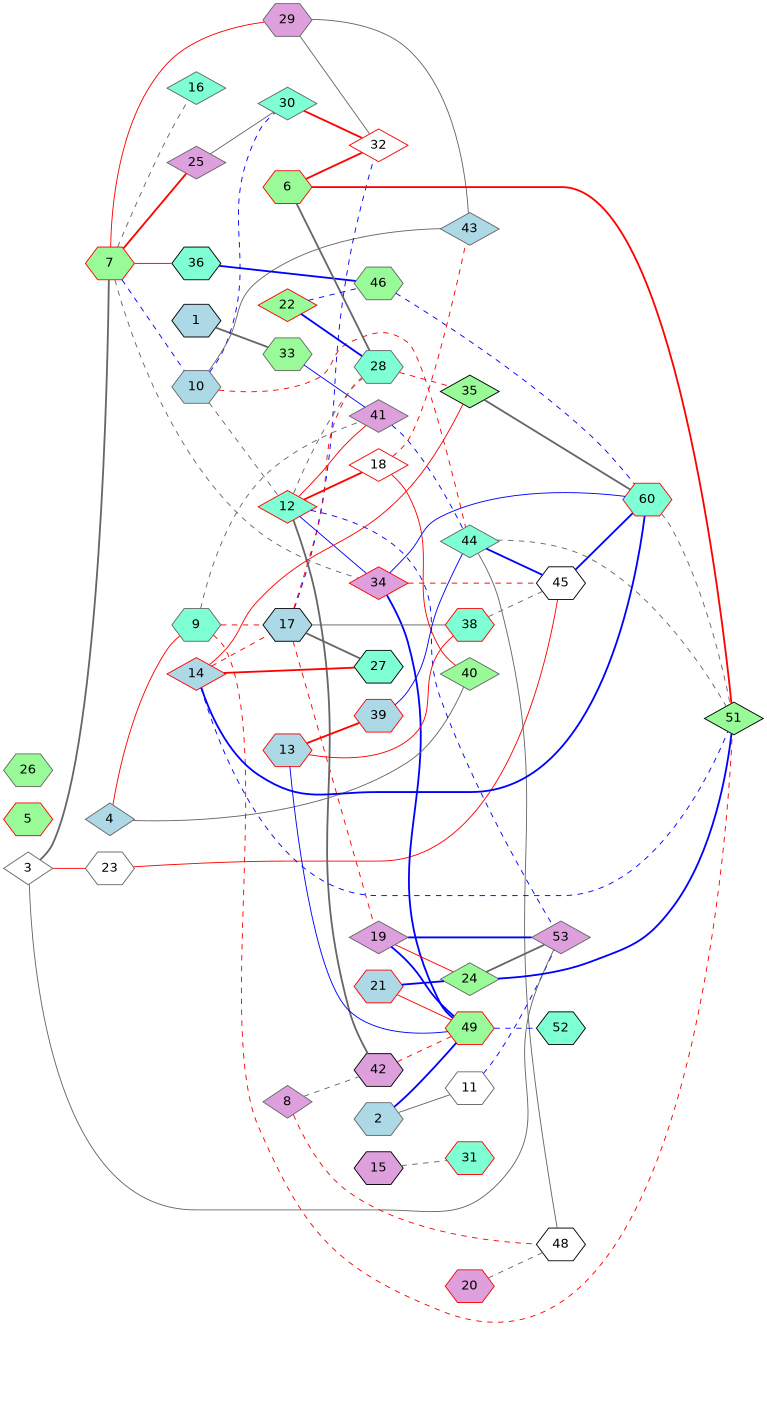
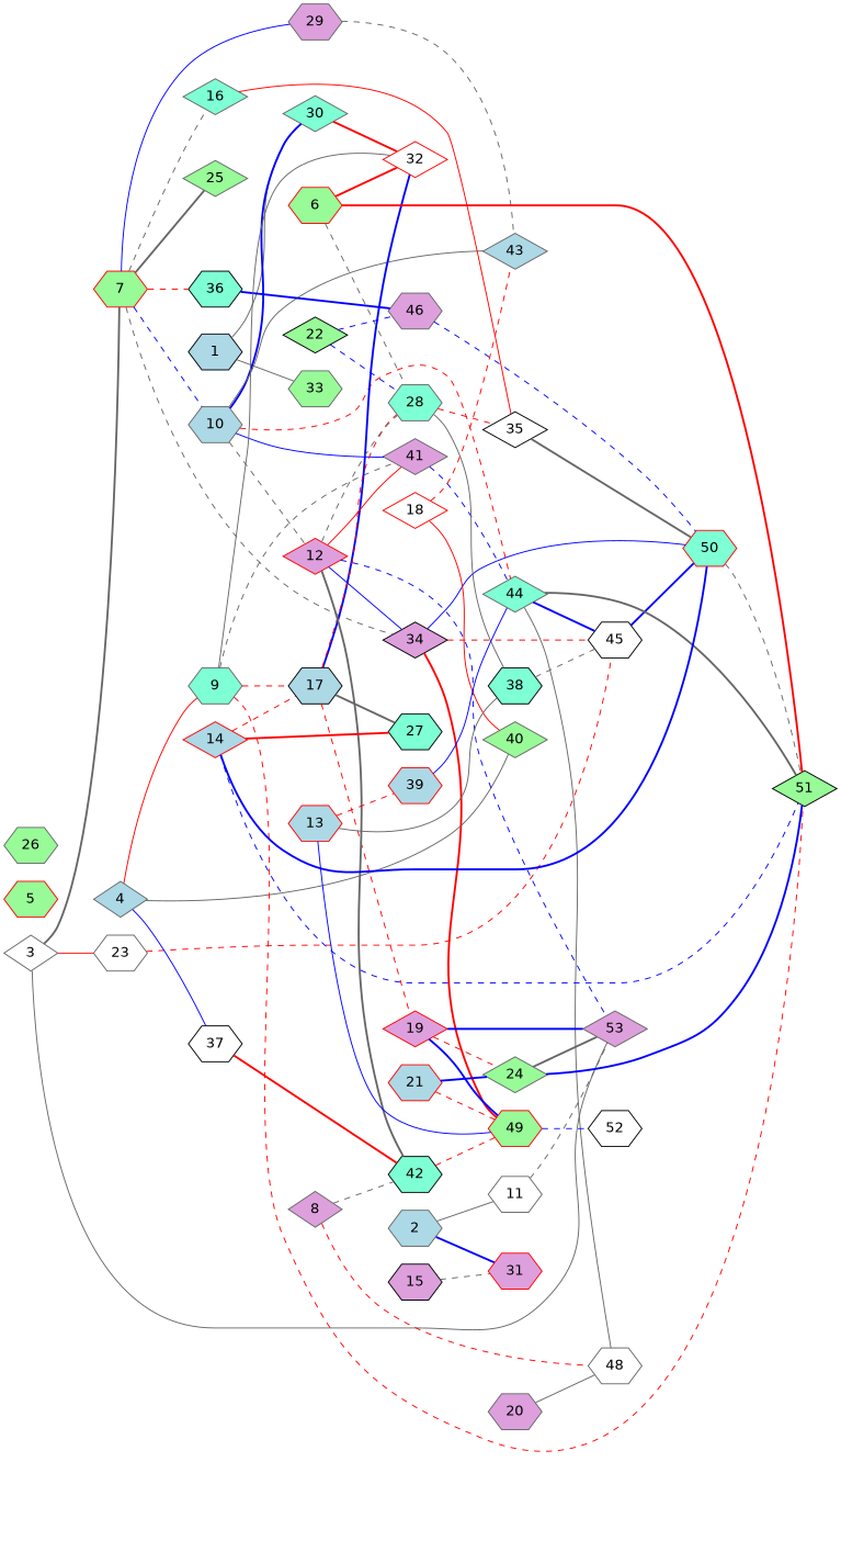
  graph {
    fontname="DejaVu Sans"
    rankdir=LR
    node [color=gray40 fillcolor=aquamarine fontname="DejaVu Sans" shape=hexagon style=filled]
    edge [color=red fontname="DejaVu Sans" style=dashed]
    1 [color=black fillcolor=lightblue]
    30 [shape=diamond]
    33 [fillcolor=palegreen]
    32 [color=red fillcolor=white shape=diamond]
    41 [fillcolor=plum shape=diamond]
    2 [fillcolor=lightblue]
    11 [fillcolor=white]
-   31 [color=red]
+   31 [color=red fillcolor=plum]
    53 [fillcolor=plum shape=diamond]
    3 [fillcolor=white shape=diamond]
    7 [color=red fillcolor=palegreen]
    23 [fillcolor=white]
    10 [fillcolor=lightblue]
    16 [shape=diamond]
-   25 [fillcolor=plum shape=diamond]
+   25 [fillcolor=palegreen shape=diamond]
    29 [fillcolor=plum]
-   34 [color=red fillcolor=plum shape=diamond]
+   34 [color=black fillcolor=plum shape=diamond]
    36 [color=black]
    45 [color=black fillcolor=white]
    4 [fillcolor=lightblue shape=diamond]
    9
+   37 [color=black fillcolor=white]
    40 [fillcolor=palegreen shape=diamond]
    51 [color=black fillcolor=palegreen shape=diamond]
    17 [color=black fillcolor=lightblue]
-   42 [color=black fillcolor=plum]
+   42 [color=black]
    5 [color=red fillcolor=palegreen]
    6 [color=red fillcolor=palegreen]
    28
-   35 [color=black fillcolor=palegreen shape=diamond]
-   12 [color=red shape=diamond]
+   35 [color=black fillcolor=white shape=diamond]
+   12 [color=red fillcolor=plum shape=diamond]
    43 [fillcolor=lightblue shape=diamond]
    44 [shape=diamond]
    49 [color=red fillcolor=palegreen]
-   50 [color=red label=60]
-   46 [fillcolor=palegreen]
+   50 [color=red]
+   46 [fillcolor=plum]
    8 [fillcolor=plum shape=diamond]
-   48 [color=black fillcolor=white]
-   38 [color=red]
+   48 [fillcolor=white]
+   38 [color=black]
    27 [color=black]
-   19 [fillcolor=plum shape=diamond]
+   19 [color=red fillcolor=plum shape=diamond]
    18 [color=red fillcolor=white shape=diamond]
    13 [color=red fillcolor=lightblue]
    39 [color=red fillcolor=lightblue]
-   52 [color=black]
+   52 [color=black fillcolor=white]
    14 [color=red fillcolor=lightblue shape=diamond]
    15 [color=black fillcolor=plum]
    24 [fillcolor=palegreen shape=diamond]
-   20 [color=red fillcolor=plum]
+   20 [fillcolor=plum]
    21 [color=red fillcolor=lightblue]
-   22 [color=red fillcolor=palegreen shape=diamond]
+   22 [color=black fillcolor=palegreen shape=diamond]
    26 [fillcolor=palegreen]
-   25 -- 30 [color=gray40 style=solid]
-   1 -- 33 [color=gray40 style=bold]
+   1 -- 30 [color=gray40 style=solid]
+   1 -- 33 [color=gray40 style=solid]
    30 -- 32 [style=bold]
-   33 -- 41 [color=blue style=solid]
+   10 -- 41 [color=blue style=solid]
    41 -- 44 [color=blue]
    2 -- 11 [color=gray40 style=solid]
-   2 -- 49 [color=blue style=bold]
-   11 -- 53 [color=blue]
+   2 -- 31 [color=blue style=bold]
+   11 -- 53 [color=gray40]
    3 -- 53 [color=gray40 style=solid]
    3 -- 7 [color=gray40 style=bold]
    3 -- 23 [style=solid]
    7 -- 10 [color=blue]
    7 -- 16 [color=gray40]
-   7 -- 25 [style=bold]
-   7 -- 29 [style=solid]
+   7 -- 25 [color=gray40 style=bold]
+   7 -- 29 [color=blue style=solid]
    7 -- 34 [color=gray40]
-   7 -- 36 [style=solid]
-   23 -- 45 [style=solid]
-   10 -- 30 [color=blue]
+   7 -- 36
+   23 -- 45
+   10 -- 30 [color=blue style=bold]
    10 -- 12 [color=gray40]
    10 -- 43 [color=gray40 style=solid]
    10 -- 44
-   14 -- 35 [style=solid]
-   29 -- 32 [color=gray40 style=solid]
-   29 -- 43 [color=gray40 style=solid]
+   16 -- 35 [style=solid]
+   9 -- 32 [color=gray40 style=solid]
+   29 -- 43 [color=gray40]
    34 -- 45
-   34 -- 49 [color=blue style=bold]
+   34 -- 49 [style=bold]
    34 -- 50 [color=blue style=solid]
    36 -- 46 [color=blue style=bold]
    45 -- 50 [color=blue style=bold]
    4 -- 9 [style=solid]
+   4 -- 37 [color=blue style=solid]
    4 -- 40 [color=gray40 style=solid]
    9 -- 41 [color=gray40]
    9 -- 51
    9 -- 17
-   17 -- 32 [color=blue]
+   37 -- 42 [style=bold]
+   17 -- 32 [color=blue style=bold]
    17 -- 28
-   17 -- 38 [color=gray40 style=solid]
+   28 -- 38 [color=gray40 style=solid]
    17 -- 27 [color=gray40 style=bold]
    17 -- 19
    42 -- 49
    6 -- 32 [style=bold]
    6 -- 51 [style=bold]
-   6 -- 28 [color=gray40 style=bold]
+   6 -- 28 [color=gray40]
    28 -- 35
    35 -- 50 [color=gray40 style=bold]
    12 -- 41 [style=solid]
    12 -- 53 [color=blue]
    12 -- 34 [color=blue style=solid]
    12 -- 42 [color=gray40 style=bold]
    12 -- 28 [color=gray40]
-   12 -- 18 [style=bold]
    44 -- 45 [color=blue style=bold]
-   44 -- 51 [color=gray40]
+   44 -- 51 [color=gray40 style=bold]
    44 -- 48 [color=gray40 style=solid]
    49 -- 52 [color=blue]
    50 -- 51 [color=gray40]
    46 -- 50 [color=blue]
    8 -- 42 [color=gray40]
    8 -- 48
    38 -- 45 [color=gray40]
    19 -- 53 [color=blue style=bold]
    19 -- 49 [color=blue style=bold]
-   19 -- 24 [style=solid]
+   19 -- 24
    18 -- 40 [style=solid]
    18 -- 43
    13 -- 49 [color=blue style=solid]
-   13 -- 38 [style=solid]
-   13 -- 39 [style=bold]
+   13 -- 38 [color=gray40 style=solid]
+   13 -- 39
    39 -- 44 [color=blue style=solid]
    14 -- 51 [color=blue]
    14 -- 17
    14 -- 50 [color=blue style=bold]
    14 -- 27 [style=bold]
    15 -- 31 [color=gray40]
    24 -- 53 [color=gray40 style=bold]
    24 -- 51 [color=blue style=bold]
-   20 -- 48 [color=gray40]
-   21 -- 49 [style=solid]
+   20 -- 48 [color=gray40 style=solid]
+   21 -- 49
    21 -- 24 [color=blue style=bold]
-   22 -- 28 [color=blue style=bold]
+   22 -- 28 [color=blue]
    22 -- 46 [color=blue]
  }
